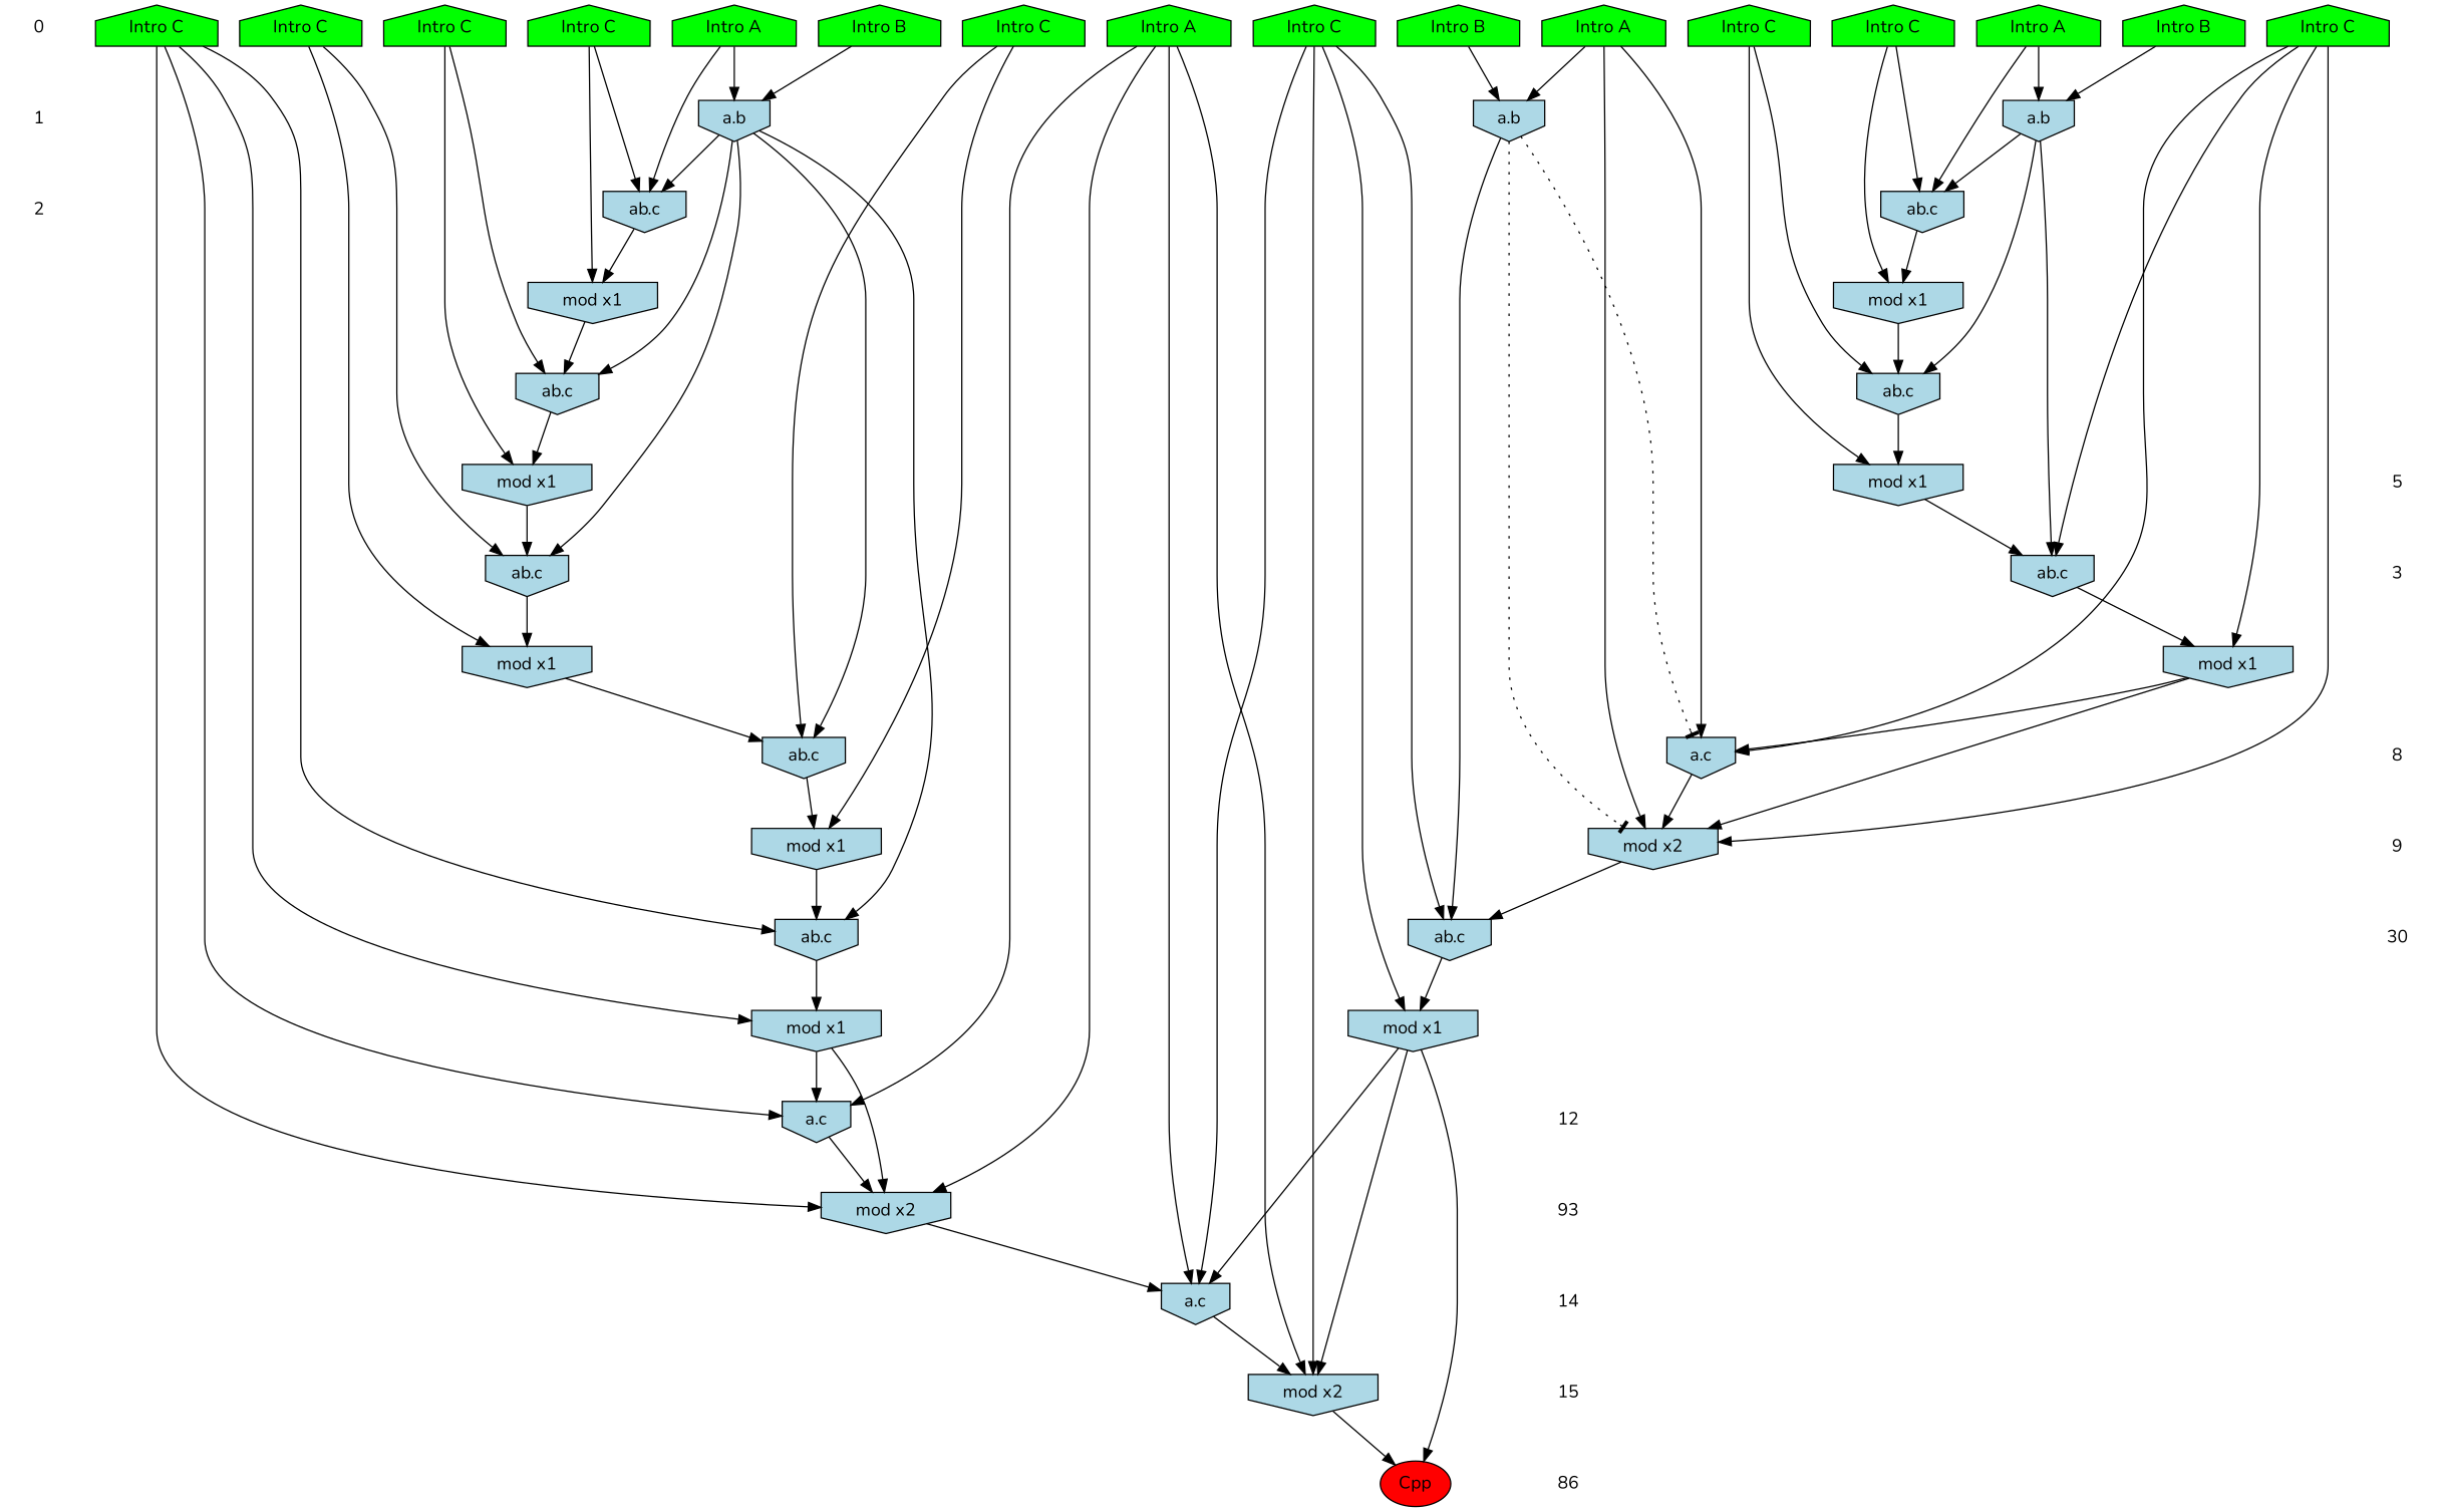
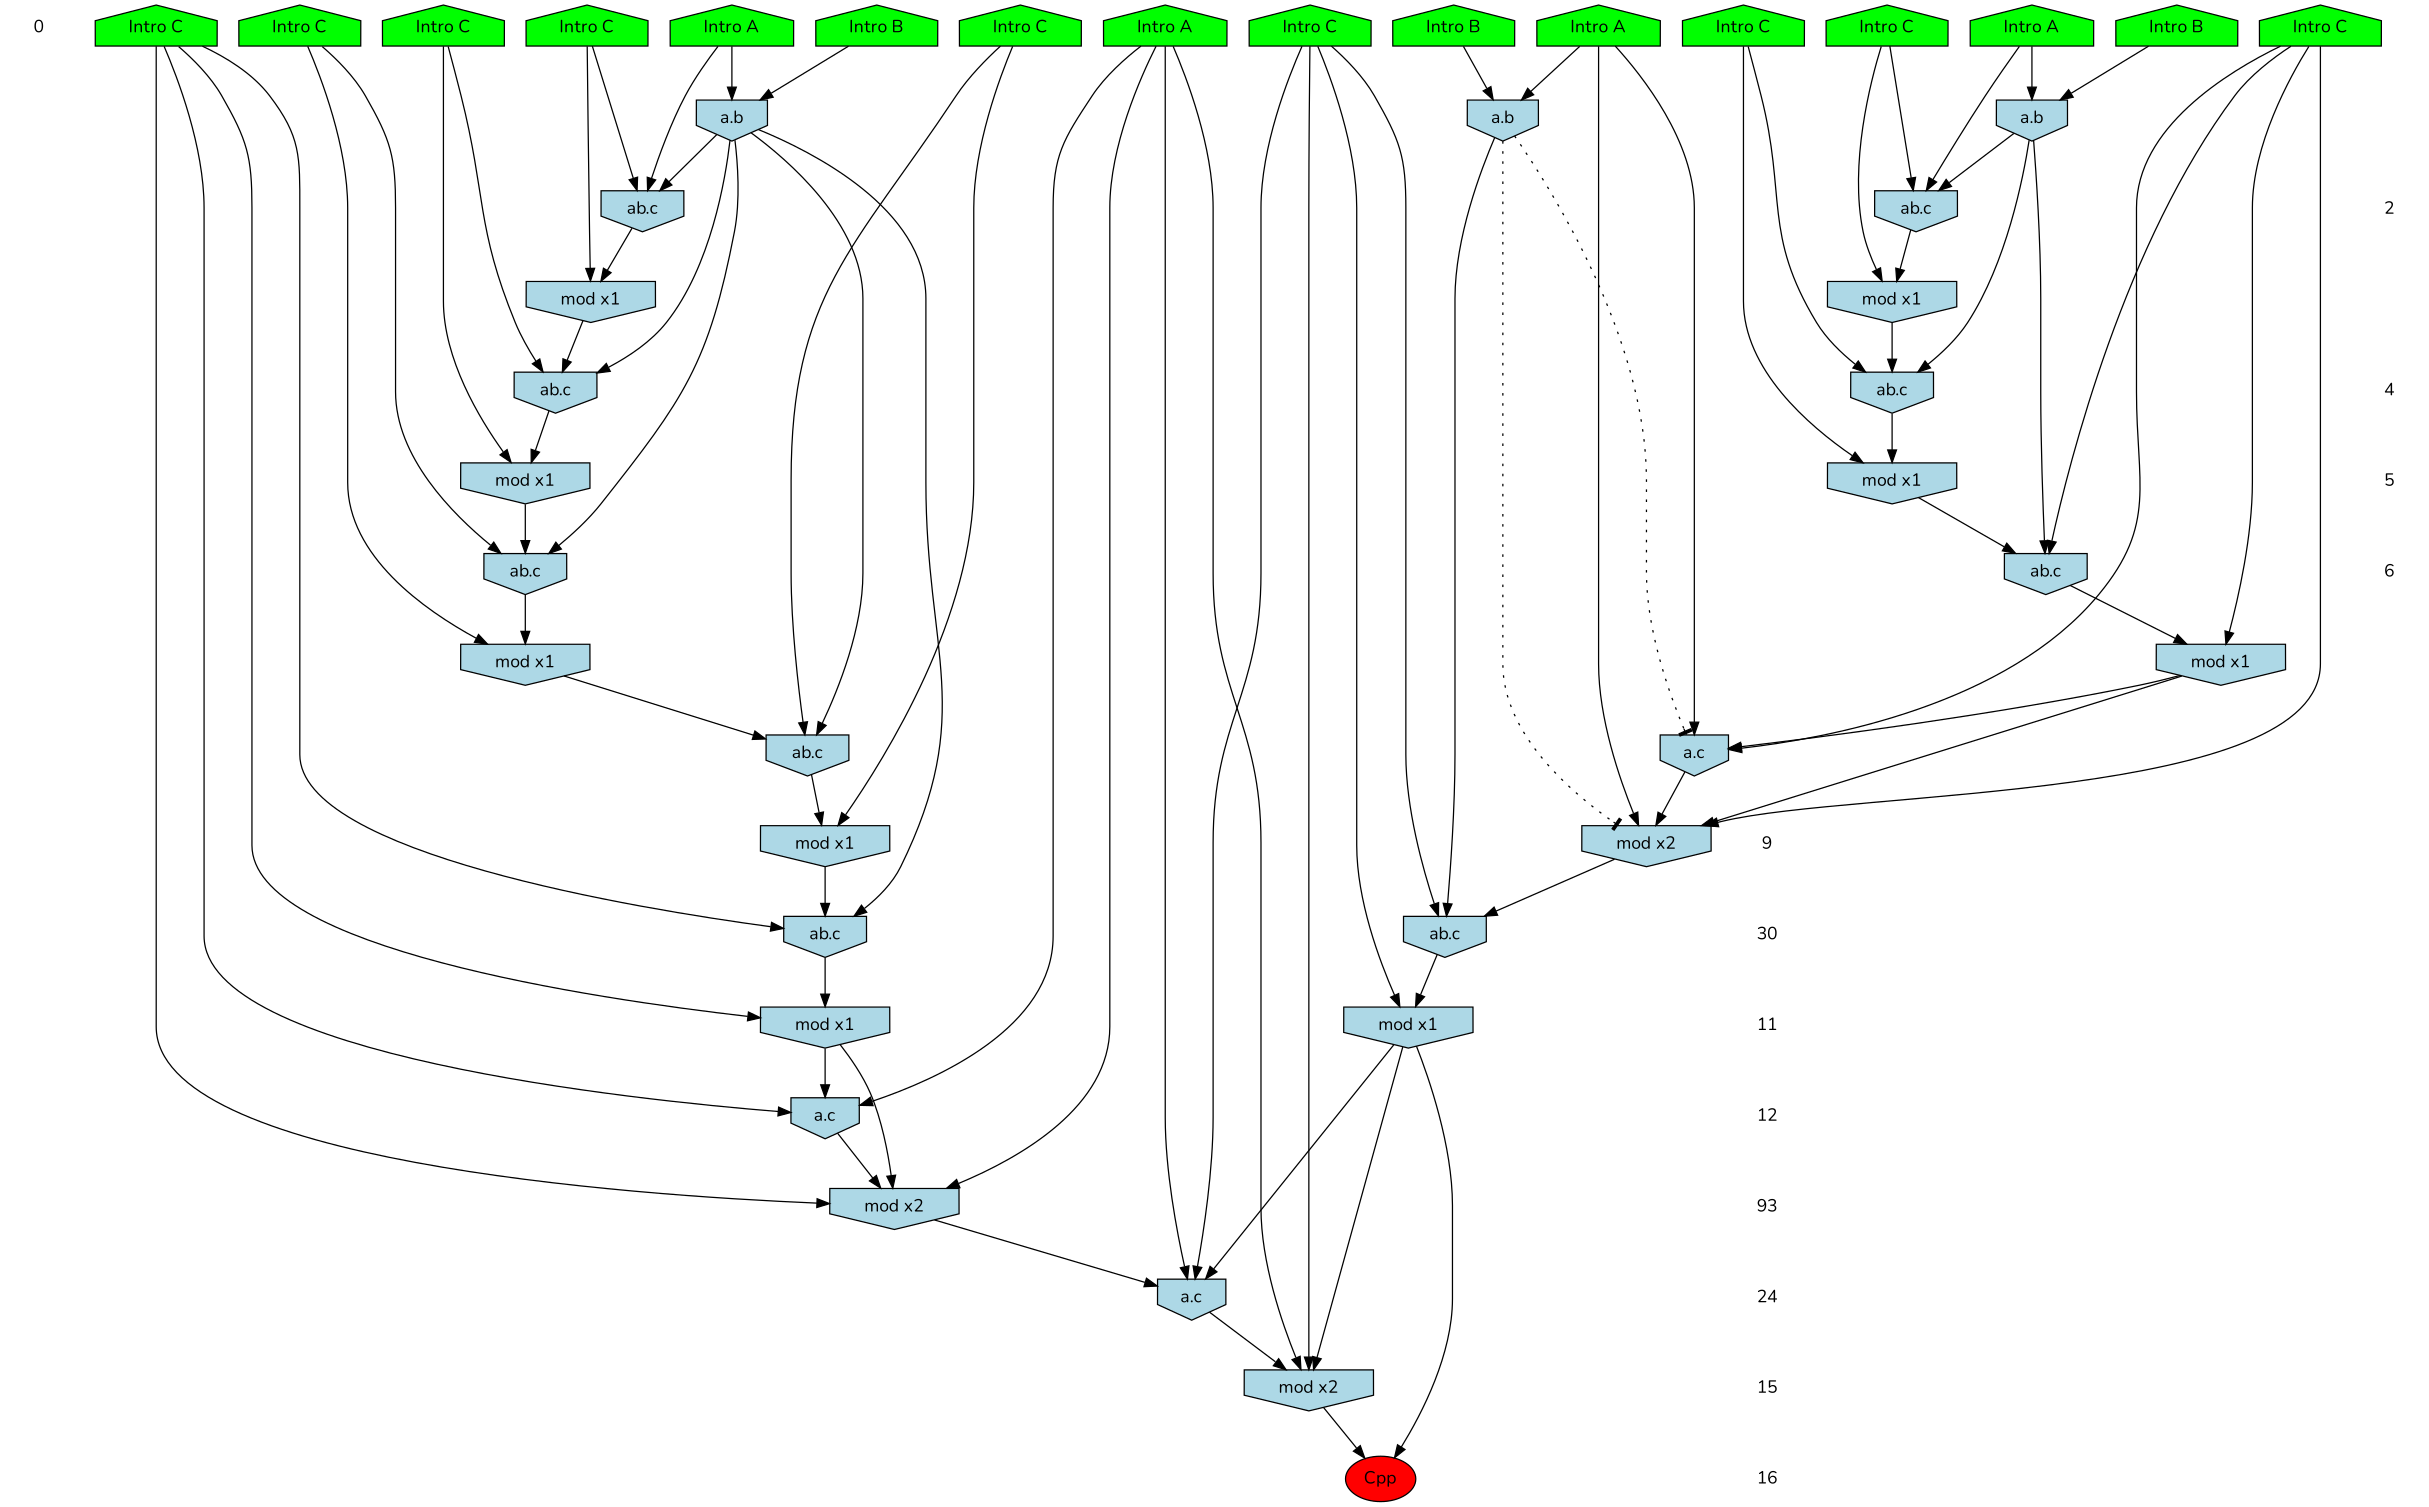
  digraph {
    fontname=Nunito
    ranksep=.5
    node [fontname=Nunito shape=invhouse fillcolor=lightblue style=filled]
    edge [fontname=Nunito]
    0 [shape=plaintext fillcolor="" style=""]
    n2 [fillcolor=green label="Intro A" shape=house]
    n3 [fillcolor=green label="Intro B" shape=house]
    n4 [fillcolor=green label="Intro A" shape=house]
    n5 [fillcolor=green label="Intro A" shape=house]
    n6 [fillcolor=green label="Intro A" shape=house]
    n7 [fillcolor=green label="Intro B" shape=house]
    n8 [fillcolor=green label="Intro B" shape=house]
    n9 [fillcolor=green label="Intro C" shape=house]
    n10 [fillcolor=green label="Intro C" shape=house]
    n11 [fillcolor=green label="Intro C" shape=house]
    n12 [fillcolor=green label="Intro C" shape=house]
    n13 [fillcolor=green label="Intro C" shape=house]
    n14 [fillcolor=green label="Intro C" shape=house]
    n15 [fillcolor=green label="Intro C" shape=house]
    n16 [fillcolor=green label="Intro C" shape=house]
    n17 [fillcolor=green label="Intro C" shape=house]
-   1 [shape=plaintext fillcolor="" style=""]
    n19 [label="a.b"]
    n20 [label="a.b"]
    n21 [label="a.b"]
    2 [shape=plaintext fillcolor="" style=""]
    n23 [label="ab.c"]
    n24 [label="ab.c"]
    n25 [label="mod x1"]
    n26 [label="mod x1"]
+   4 [shape=plaintext fillcolor="" style=""]
    n28 [label="ab.c"]
    n29 [label="ab.c"]
    5 [shape=plaintext fillcolor="" style=""]
    n31 [label="mod x1"]
    n32 [label="mod x1"]
-   6 [shape=plaintext label=3 fillcolor="" style=""]
+   6 [shape=plaintext fillcolor="" style=""]
    n34 [label="ab.c"]
    n35 [label="ab.c"]
    n36 [label="mod x1"]
    n37 [label="mod x1"]
-   8 [shape=plaintext fillcolor="" style=""]
    n39 [label="ab.c"]
    n40 [label="a.c"]
    9 [shape=plaintext fillcolor="" style=""]
    n42 [label="mod x1"]
    n43 [label="mod x2"]
    n44 [label=30 shape=plaintext fillcolor="" style=""]
    n45 [label="ab.c"]
    n46 [label="ab.c"]
+   11 [shape=plaintext fillcolor="" style=""]
    n48 [label="mod x1"]
    n49 [label="mod x1"]
    12 [shape=plaintext fillcolor="" style=""]
    n51 [label="a.c"]
    n52 [label=93 shape=plaintext fillcolor="" style=""]
    n53 [label="mod x2"]
-   14 [shape=plaintext fillcolor="" style=""]
+   14 [shape=plaintext label=24 fillcolor="" style=""]
    n55 [label="a.c"]
    15 [shape=plaintext fillcolor="" style=""]
    n57 [label="mod x2"]
-   16 [shape=plaintext label=86 fillcolor="" style=""]
+   16 [shape=plaintext fillcolor="" style=""]
    n59 [fillcolor=red label=Cpp shape=""]
    subgraph sub_1 {
      rank=same
      0
      n2
      n3
      n4
      n5
      n6
      n7
      n8
      n9
      n10
      n11
      n12
      n13
      n14
      n15
      n16
      n17
    }
    subgraph sub_2 {
      rank=same
-     1
      n19
      n20
      n21
    }
    subgraph sub_3 {
      rank=same
      2
      n23
      n24
    }
    subgraph sub_4 {
      rank=same
      n25
      n26
    }
    subgraph sub_5 {
      rank=same
+     4
      n28
      n29
    }
    subgraph sub_6 {
      rank=same
      5
      n31
      n32
    }
    subgraph sub_7 {
      rank=same
      6
      n34
      n35
    }
    subgraph sub_8 {
      rank=same
      n36
      n37
    }
    subgraph sub_9 {
      rank=same
-     8
      n39
      n40
    }
    subgraph sub_10 {
      rank=same
      9
      n42
      n43
    }
    subgraph sub_11 {
      rank=same
      n44
      n45
      n46
    }
    subgraph sub_12 {
      rank=same
+     11
      n48
      n49
    }
    subgraph sub_13 {
      rank=same
      12
      n51
    }
    subgraph sub_14 {
      rank=same
      n52
      n53
    }
    subgraph sub_15 {
      rank=same
      14
      n55
    }
    subgraph sub_16 {
      rank=same
      15
      n57
    }
    subgraph sub_17 {
      rank=same
      16
      n59
    }
-   0 -> 1 [style=invis]
    n2 -> n20
    n2 -> n24
    n3 -> n19
    n4 -> n19
    n4 -> n23
    n5 -> n51
    n5 -> n53
    n5 -> n55
    n5 -> n57
    n6 -> n21
    n6 -> n40
    n6 -> n43
    n7 -> n21
    n8 -> n20
    n9 -> n24
    n9 -> n26
    n10 -> n39
    n10 -> n42
    n11 -> n45
    n11 -> n48
    n11 -> n51
    n11 -> n53
    n12 -> n23
    n12 -> n25
    n13 -> n29
    n13 -> n32
    n14 -> n28
    n14 -> n31
    n15 -> n46
    n15 -> n49
    n15 -> n55
    n15 -> n57
    n16 -> n35
    n16 -> n37
    n17 -> n34
    n17 -> n36
    n17 -> n40
    n17 -> n43
-   1 -> 2 [style=invis]
    n19 -> n23
    n19 -> n28
    n19 -> n34
    n20 -> n24
    n20 -> n29
    n20 -> n35
    n20 -> n39
    n20 -> n45
    n21 -> n40 [arrowhead=tee style=dotted]
    n21 -> n43 [arrowhead=tee style=dotted]
    n21 -> n46
    n23 -> n25
    n24 -> n26
    n25 -> n28
    n26 -> n29
+   4 -> 5 [style=invis]
    n28 -> n31
    n29 -> n32
    5 -> 6 [style=invis]
    n31 -> n34
    n32 -> n35
    n34 -> n36
    n35 -> n37
    n36 -> n40
    n36 -> n43
    n37 -> n39
-   8 -> 9 [style=invis]
    n39 -> n42
    n40 -> n43
    9 -> n44 [style=invis]
    n42 -> n45
    n43 -> n46
+   n44 -> 11 [style=invis]
    n45 -> n48
    n46 -> n49
+   11 -> 12 [style=invis]
    n48 -> n51
    n48 -> n53
    n49 -> n55
    n49 -> n57
    n49 -> n59
    12 -> n52 [style=invis]
    n51 -> n53
    n52 -> 14 [style=invis]
    n53 -> n55
    14 -> 15 [style=invis]
    n55 -> n57
    15 -> 16 [style=invis]
    n57 -> n59
  }
